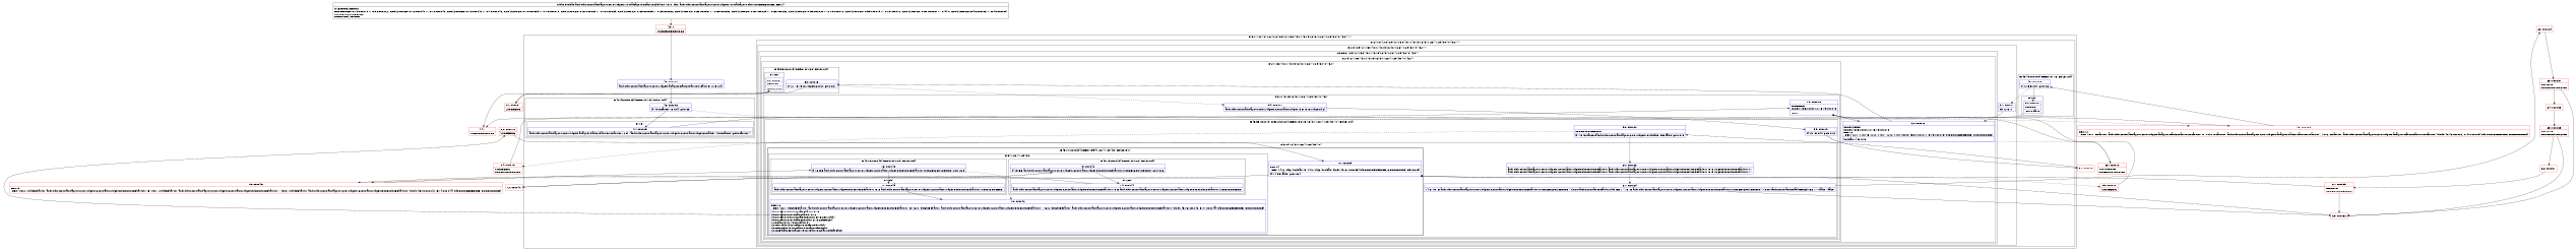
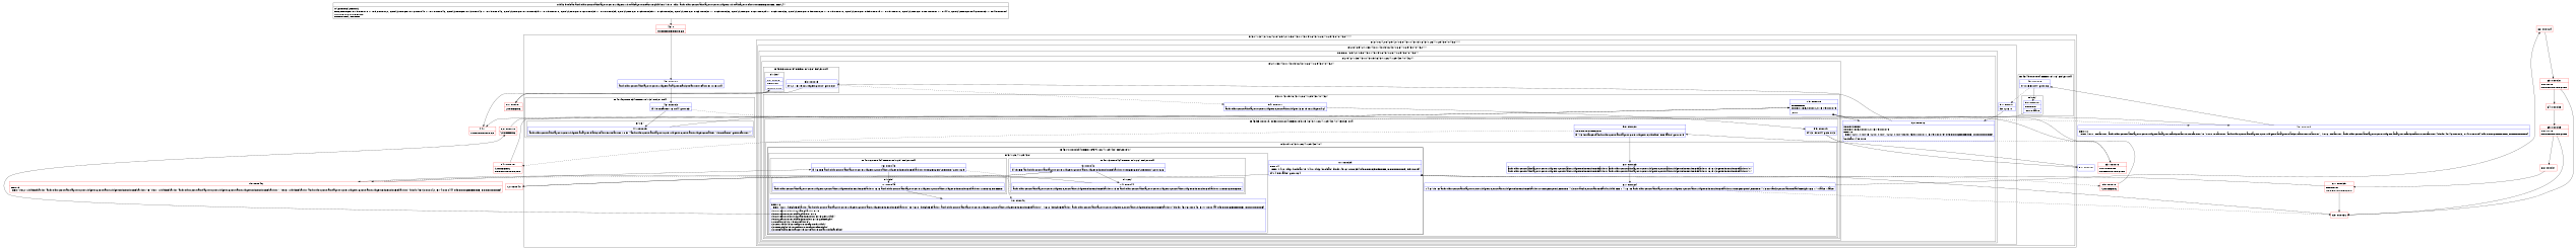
  digraph {
    node [color=blue shape=record]
    n1 [label="{47\:\ 0x0005|androidx.constraintlayout.core.widgets.analyzer.BasicMeasure$Measurer r0 = ((androidx.constraintlayout.core.widgets.ConstraintWidgetContainer) r9.mParent).getMeasurer()\l}"]
    n2 [label="{46\:\ 0x0003|if (r9.mParent != null) goto L3\l}"]
    n3 [label="{50\:\ 0x0010|RETURN\l|return false\l}"]
    n4 [label="{49\:\ 0x000e|if (r0 == null) goto L6\l}"]
    n5 [label="{80\:\ 0x0081|RETURN\l|return true\l}"]
    n6 [label="{53\:\ 0x0015|if (r2 \>= r9.mWidgetsCount) goto L37\l}"]
    n7 [label="{74\:\ 0x0044|androidx.constraintlayout.core.widgets.ConstraintWidget$DimensionBehaviour r5 = androidx.constraintlayout.core.widgets.ConstraintWidget.DimensionBehaviour.WRAP_CONTENT\l}"]
    n8 [label="{73\:\ 0x0042|if (r5 == androidx.constraintlayout.core.widgets.ConstraintWidget.DimensionBehaviour.MATCH_CONSTRAINT) goto L26\l}"]
    n9 [label="{77\:\ 0x004a|androidx.constraintlayout.core.widgets.ConstraintWidget$DimensionBehaviour r6 = androidx.constraintlayout.core.widgets.ConstraintWidget.DimensionBehaviour.WRAP_CONTENT\l}"]
    n10 [label="{76\:\ 0x0048|if (r6 == androidx.constraintlayout.core.widgets.ConstraintWidget.DimensionBehaviour.MATCH_CONSTRAINT) goto L29\l}"]
    n11 [label="{78\:\ 0x004c|PHI: r6 \l  PHI: (r6v1 'heightBehavior' androidx.constraintlayout.core.widgets.ConstraintWidget$DimensionBehaviour) = (r6v0 'heightBehavior' androidx.constraintlayout.core.widgets.ConstraintWidget$DimensionBehaviour), (r6v2 'heightBehavior' androidx.constraintlayout.core.widgets.ConstraintWidget$DimensionBehaviour) binds: [B:76:0x0048, B:77:0x004a] A[DONT_GENERATE, DONT_INLINE]\l|r9.mMeasure.horizontalBehavior = r5\lr9.mMeasure.verticalBehavior = r6\lr9.mMeasure.horizontalDimension = r3.getWidth()\lr9.mMeasure.verticalDimension = r3.getHeight()\lr0.measure(r3, r9.mMeasure)\lr3.setWidth(r9.mMeasure.measuredWidth)\lr3.setHeight(r9.mMeasure.measuredHeight)\lr3.setBaselineDistance(r9.mMeasure.measuredBaseline)\l}"]
    n12 [label="{70\:\ 0x003d|PHI: r4 \l  PHI: (r4v2 'skip' boolean) = (r4v0 'skip' boolean) binds: [B:67:0x0039] A[DONT_GENERATE, DONT_INLINE, REMOVE]\l|if (r4 == false) goto L24\l}"]
    n13 [label="{60\:\ 0x0023|androidx.constraintlayout.core.widgets.ConstraintWidget$DimensionBehaviour androidx.constraintlayout.core.widgets.ConstraintWidget.DimensionBehaviour r5 = r3.getDimensionBehaviour(0)\landroidx.constraintlayout.core.widgets.ConstraintWidget$DimensionBehaviour androidx.constraintlayout.core.widgets.ConstraintWidget.DimensionBehaviour r6 = r3.getDimensionBehaviour(1)\l}"]
    n14 [label="{61\:\ 0x002d|r4 = (r5 != androidx.constraintlayout.core.widgets.ConstraintWidget.DimensionBehaviour.MATCH_CONSTRAINT \|\| r3.mMatchConstraintDefaultWidth == 1 \|\| r6 != androidx.constraintlayout.core.widgets.ConstraintWidget.DimensionBehaviour.MATCH_CONSTRAINT \|\| r3.mMatchConstraintDefaultHeight == 1) ? false : false\l}"]
    n15 [label="{55\:\ 0x001b|if (r3 != null) goto L13\l}"]
    n16 [label="{58\:\ 0x0020|ADDED_TO_REGION\l|if ((r3 instanceof androidx.constraintlayout.core.widgets.Guideline) == false) goto L15\l}"]
    n17 [label="{54\:\ 0x0017|androidx.constraintlayout.core.widgets.ConstraintWidget r3 = r9.mWidgets[r2]\l}"]
    n18 [label="{79\:\ 0x007e|TYPE_END\lLOOP:0: B:52:0x0012\-\>B:79:0x007e\l|r2++\l}"]
    n19 [label="{52\:\ 0x0012|LOOP_START\lLOOP:0: B:52:0x0012\-\>B:79:0x007e\lPHI: r2 \l  PHI: (r2v1 'i' int) = (r2v0 'i' int), (r2v2 'i' int) binds: [B:51:0x0011, B:79:0x007e] A[DONT_GENERATE, DONT_INLINE]\l|boolean r4 = true\l}"]
    n20 [label="{51\:\ 0x0011|int r2 = 0\l}"]
    n21 [label="{45\:\ 0x0000|androidx.constraintlayout.core.widgets.analyzer.BasicMeasure.Measurer r0 = null\l}"]
-   n22 [color=red label="{48\:\ 0x000d|PHI: r0 \l  PHI: (r0v1 'measurer' androidx.constraintlayout.core.widgets.analyzer.BasicMeasure$Measurer) = (r0v0 'measurer' androidx.constraintlayout.core.widgets.analyzer.BasicMeasure$Measurer), (r0v2 'measurer' androidx.constraintlayout.core.widgets.analyzer.BasicMeasure$Measurer) binds: [B:46:0x0003, B:47:0x0005] A[DONT_GENERATE, DONT_INLINE]\l}"]
+   n22 [label="{48\:\ 0x000d|PHI: r0 \l  PHI: (r0v1 'measurer' androidx.constraintlayout.core.widgets.analyzer.BasicMeasure$Measurer) = (r0v0 'measurer' androidx.constraintlayout.core.widgets.analyzer.BasicMeasure$Measurer), (r0v2 'measurer' androidx.constraintlayout.core.widgets.analyzer.BasicMeasure$Measurer) binds: [B:46:0x0003, B:47:0x0005] A[DONT_GENERATE, DONT_INLINE]\l}"]
    n23 [color=red label="{44\:\ ?|MTH_EXIT_BLOCK\l}"]
    n24 [color=red label="{81\:\ 0x0081|SYNTHETIC\l}"]
    n25 [color=red label="{75\:\ 0x0046|PHI: r5 \l  PHI: (r5v2 'widthBehavior' androidx.constraintlayout.core.widgets.ConstraintWidget$DimensionBehaviour) = (r5v1 'widthBehavior' androidx.constraintlayout.core.widgets.ConstraintWidget$DimensionBehaviour), (r5v3 'widthBehavior' androidx.constraintlayout.core.widgets.ConstraintWidget$DimensionBehaviour) binds: [B:73:0x0042, B:74:0x0044] A[DONT_GENERATE, DONT_INLINE]\l}"]
    n26 [color=red label="{82\:\ 0x007e|SYNTHETIC\l}"]
    n27 [color=red label="{72\:\ 0x0040}"]
    n28 [color=red label="{85\:\ 0x007e|SYNTHETIC\l}"]
    n29 [color=red label="{62\:\ 0x002f}"]
    n30 [color=red label="{69\:\ 0x003c}"]
-   n31 [color=red label="{57\:\ 0x001e}"]
+   n31 [label="{57\:\ 0x001e}"]
    n32 [color=red label="{83\:\ 0x007e|IMMUTABLE\lADDED_TO_REGION\l}"]
    n33 [color=red label="{84\:\ 0x007e|SYNTHETIC\lADDED_TO_REGION\l}"]
    n34 [color=red label="{63\:\ 0x0031|REMOVE\lADDED_TO_REGION\l}"]
    n35 [color=red label="{43\:\ ?|MTH_ENTER_BLOCK\l}"]
    n36 [color=red label="{64\:\ 0x0033}"]
    n37 [color=red label="{65\:\ 0x0035|REMOVE\lADDED_TO_REGION\l}"]
    n38 [color=red label="{66\:\ 0x0037}"]
    n39 [color=red label="{67\:\ 0x0039|REMOVE\lADDED_TO_REGION\l}"]
    n40 [label="{public boolean androidx.constraintlayout.core.widgets.VirtualLayout.measureChildren((r9v0 'this' androidx.constraintlayout.core.widgets.VirtualLayout A[IMMUTABLE_TYPE, THIS]))  | USE_LINES_HINTS\lBACK_EDGE: B:79:0x007e \-\> B:52:0x0012, CROSS_EDGE: B:76:0x0048 \-\> B:78:0x004c, CROSS_EDGE: B:73:0x0042 \-\> B:75:0x0046, CROSS_EDGE: B:70:0x003d \-\> B:79:0x007e, CROSS_EDGE: B:67:0x0039 \-\> B:70:0x003d, CROSS_EDGE: B:65:0x0035 \-\> B:69:0x003c, CROSS_EDGE: B:63:0x0031 \-\> B:69:0x003c, CROSS_EDGE: B:61:0x002d \-\> B:69:0x003c, CROSS_EDGE: B:58:0x0020 \-\> B:79:0x007e, CROSS_EDGE: B:55:0x001b \-\> B:79:0x007e, CROSS_EDGE: B:80:0x0081 \-\> B:44:?, CROSS_EDGE: B:46:0x0003 \-\> B:48:0x000d\lINLINE_NOT_NEEDED\lTYPE_VARS: EMPTY\l}" color=""]
    subgraph cluster_1 {
      label="R(3:1|(1:3)|(2:(1:6)|(2:8|(2:9|(2:(1:38)|(3:11|(3:15|16|(3:(1:26)|(1:29)|30)(0))|32))))))"
      n21
      subgraph cluster_2 {
        label="IF [B:46:0x0003] THEN: R(1:3) ELSE: null"
        n2
        subgraph cluster_3 {
          label="R(1:3)"
          n1
        }
      }
      subgraph cluster_4 {
        label="R(2:(1:6)|(2:8|(2:9|(2:(1:38)|(3:11|(3:15|16|(3:(1:26)|(1:29)|30)(0))|32)))))"
        subgraph cluster_5 {
          label="IF [B:49:0x000e] THEN: R(1:6) ELSE: null"
          n4
          subgraph cluster_6 {
            label="R(1:6)"
            n3
          }
        }
        subgraph cluster_7 {
          label="R(2:8|(2:9|(2:(1:38)|(3:11|(3:15|16|(3:(1:26)|(1:29)|30)(0))|32))))"
          n20
          subgraph cluster_8 {
            label="LOOP:0: (2:9|(2:(1:38)|(3:11|(3:15|16|(3:(1:26)|(1:29)|30)(0))|32)))"
            subgraph cluster_9 {
              label="R(2:9|(2:(1:38)|(3:11|(3:15|16|(3:(1:26)|(1:29)|30)(0))|32)))"
              n19
              subgraph cluster_10 {
                label="R(2:(1:38)|(3:11|(3:15|16|(3:(1:26)|(1:29)|30)(0))|32))"
                subgraph cluster_11 {
                  label="IF [B:53:0x0015] THEN: R(1:38) ELSE: null"
                  n6
                  subgraph cluster_12 {
                    label="R(1:38)"
                    n5
                  }
                }
                subgraph cluster_13 {
                  label="R(3:11|(3:15|16|(3:(1:26)|(1:29)|30)(0))|32)"
                  n17
                  n18
                  subgraph cluster_14 {
                    label="IF [B:55:0x001b, B:58:0x0020] THEN: R(3:15|16|(3:(1:26)|(1:29)|30)(0)) ELSE: null"
                    n15
                    n16
                    subgraph cluster_15 {
                      label="R(3:15|16|(3:(1:26)|(1:29)|30)(0))"
                      n13
                      n14
                      subgraph cluster_16 {
                        label="IF [B:70:0x003d] THEN: R(3:(1:26)|(1:29)|30) ELSE: R(0)"
                        n12
                        subgraph cluster_17 {
                          label="R(3:(1:26)|(1:29)|30)"
                          n11
                          subgraph cluster_18 {
                            label="IF [B:73:0x0042] THEN: R(1:26) ELSE: null"
                            n8
                            subgraph cluster_19 {
                              label="R(1:26)"
                              n7
                            }
                          }
                          subgraph cluster_20 {
                            label="IF [B:76:0x0048] THEN: R(1:29) ELSE: null"
                            n10
                            subgraph cluster_21 {
                              label="R(1:29)"
                              n9
                            }
                          }
                        }
                        subgraph cluster_22 {
                          label="R(0)"
                        }
                      }
                    }
                  }
                }
              }
            }
          }
        }
      }
    }
    n1 -> n22
    n2 -> n1
    n2 -> n22 [style=dashed]
    n3 -> n23
    n4 -> n3
    n4 -> n20 [style=dashed]
    n5 -> n23
    n6 -> n17 [style=dashed]
    n6 -> n24
    n7 -> n25
    n8 -> n7
    n8 -> n25 [style=dashed]
    n9 -> n11
    n10 -> n9
    n10 -> n11 [style=dashed]
    n11 -> n26
    n12 -> n27
    n12 -> n28 [style=dashed]
    n13 -> n14
    n14 -> n29
-   n14 -> n30
+   n14 -> n30 [style=dashed]
    n15 -> n31
    n15 -> n32 [style=dashed]
    n16 -> n13
    n16 -> n33 [style=dashed]
    n17 -> n15
    n18 -> n19
    n19 -> n6
    n20 -> n19
    n21 -> n2
    n22 -> n4
    n24 -> n5
    n25 -> n10
-   n26 -> n12
+   n26 -> n18
    n27 -> n8
    n28 -> n18
    n29 -> n34
    n30 -> n12
    n31 -> n16
    n32 -> n18
    n33 -> n18
    n34 -> n30
    n34 -> n36
    n35 -> n21
    n36 -> n37
    n37 -> n30
    n37 -> n38
    n38 -> n39
    n39 -> n12
    n39 -> n30
    n40 -> n35
  }
